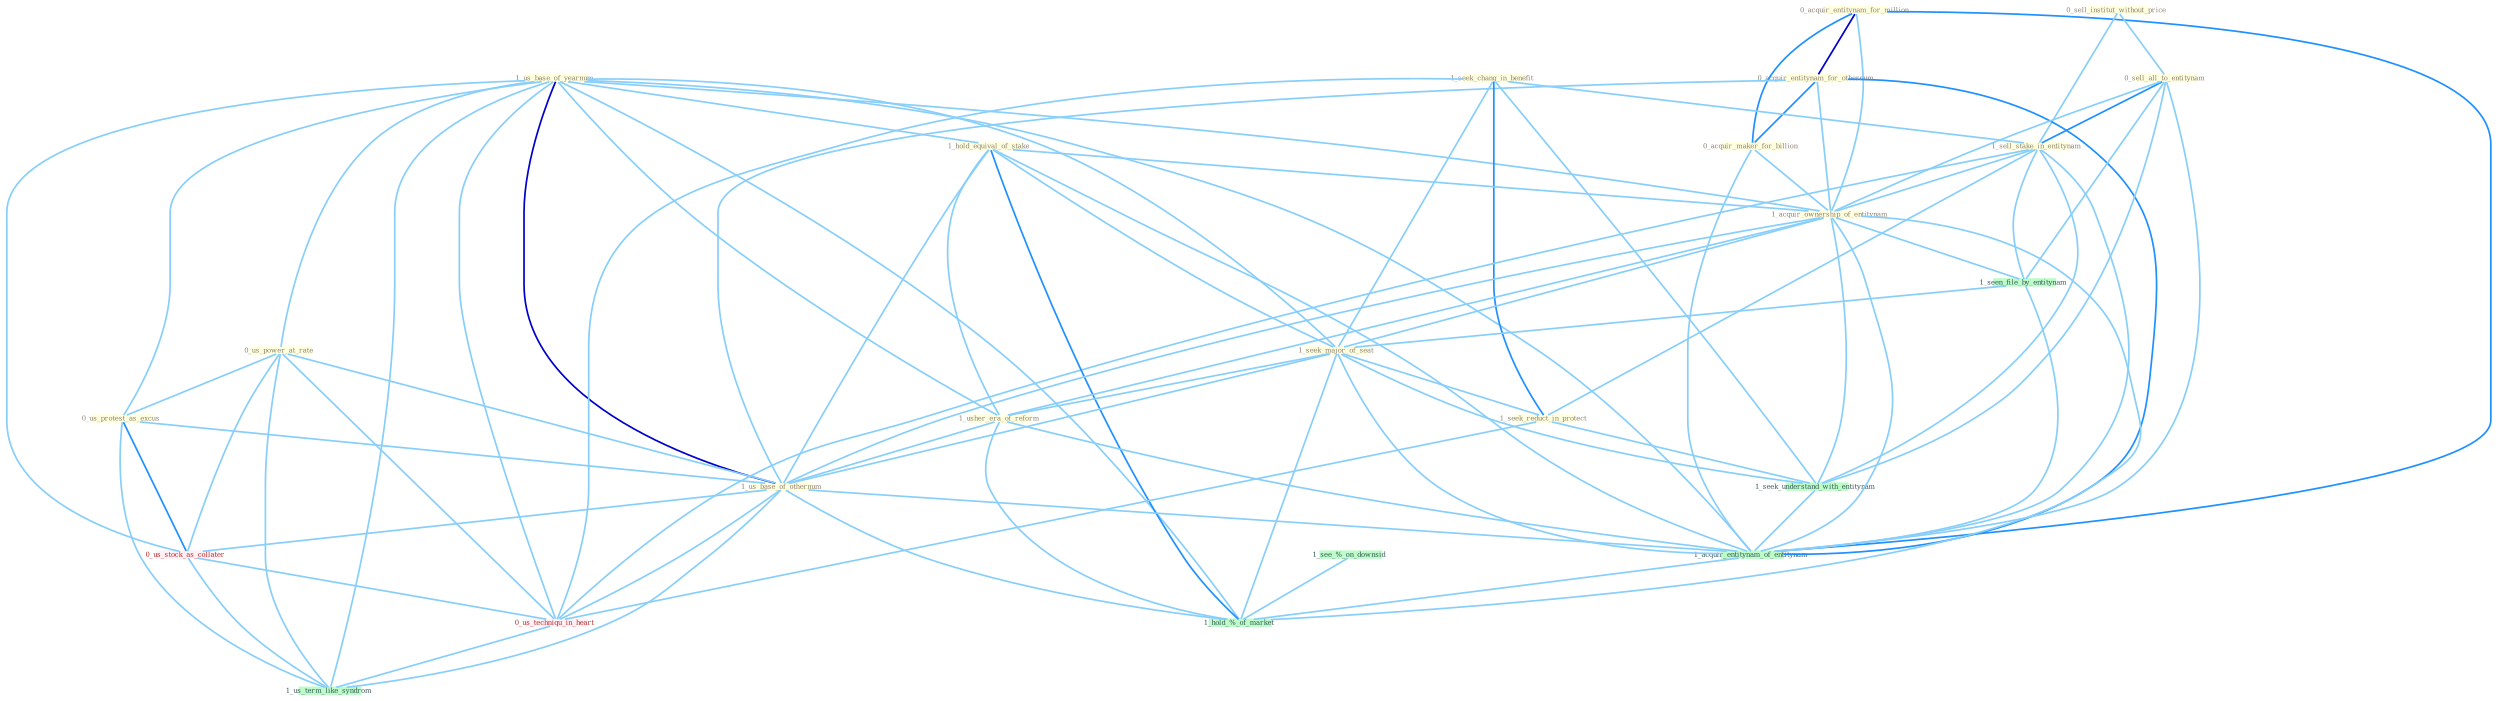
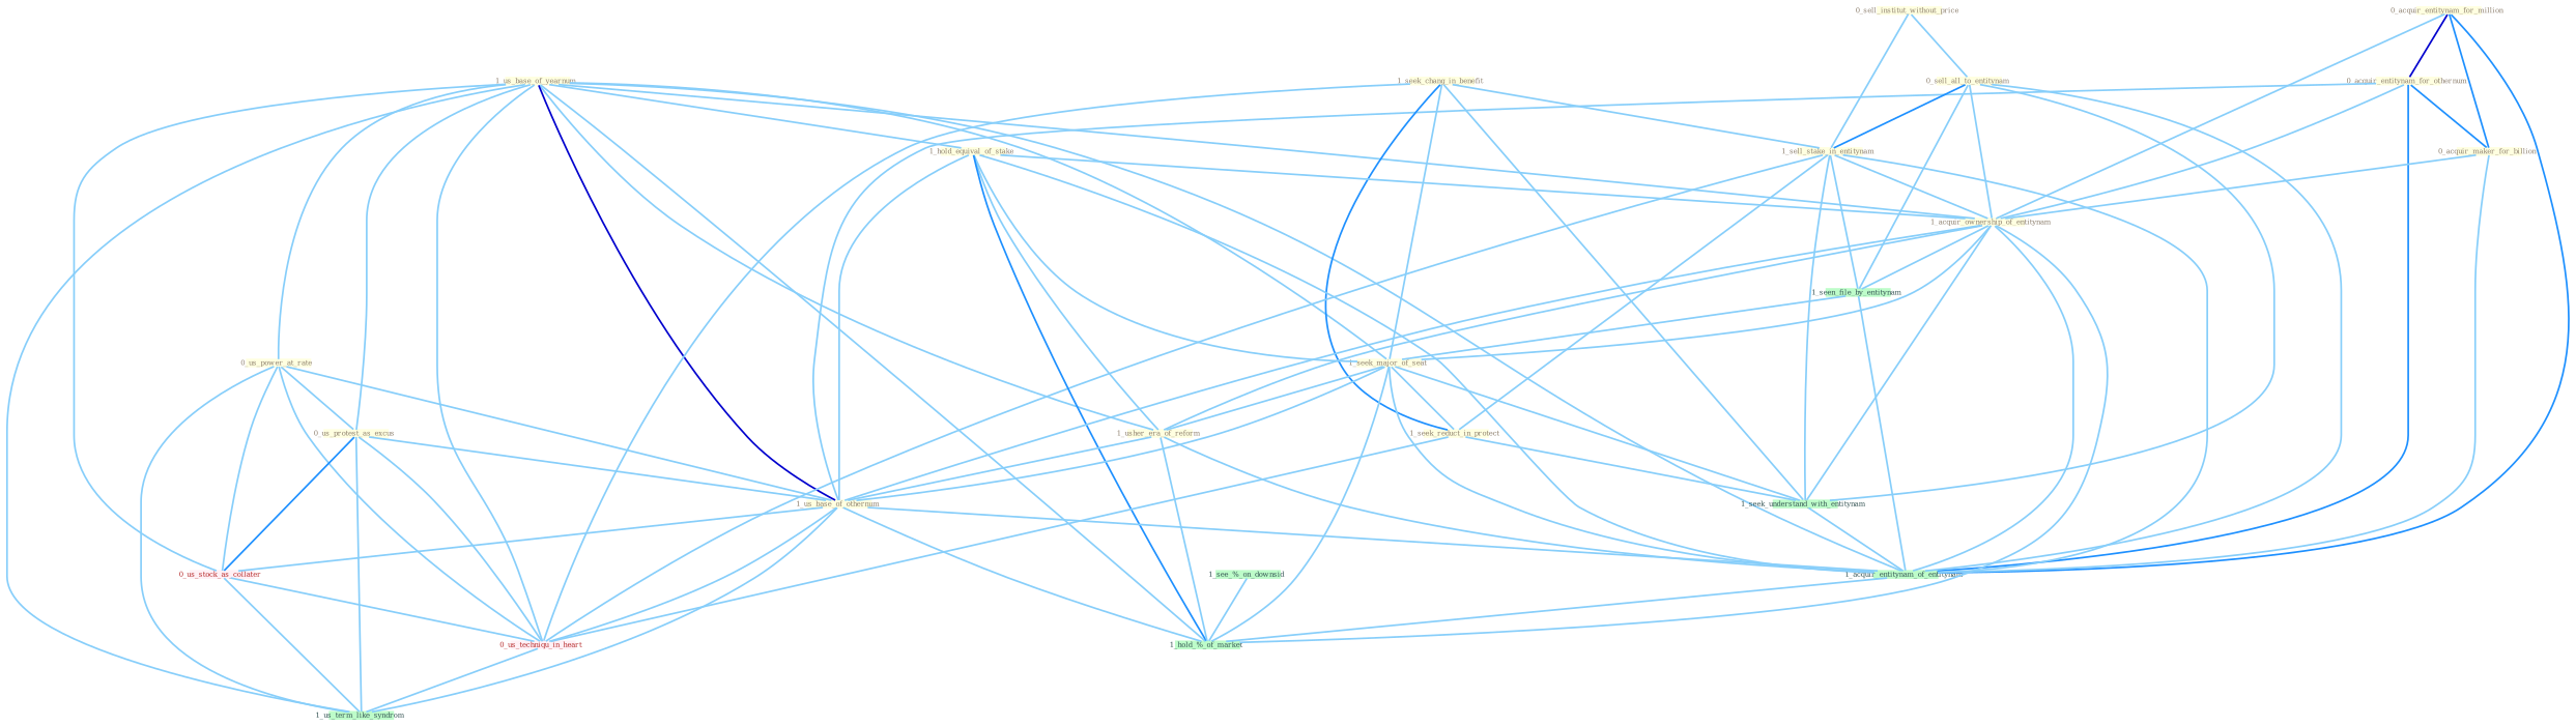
  graph {
    node [color="#ffffe0" fixedsize=true fontcolor="#8b7d6b" fontsize=4 shape=polygon style=filled]
    edge [color="#87cefa" w=1]
    "0_acquir_entitynam_for_million " [height=.06 width=.5]
    "0_sell_institut_without_price " [height=.06 width=.5]
    "0_acquir_entitynam_for_othernum " [height=.06 width=.5]
    "1_us_base_of_yearnum " [height=.06 width=.5]
    "1_seek_chang_in_benefit " [height=.06 width=.5]
    "0_sell_all_to_entitynam " [height=.06 width=.5]
    "1_sell_stake_in_entitynam " [height=.06 width=.5]
    "0_acquir_maker_for_billion " [height=.06 width=.5]
    "1_hold_equival_of_stake " [height=.06 width=.5]
    "0_us_power_at_rate " [height=.06 width=.5]
    "0_us_protest_as_excus " [height=.06 width=.5]
    "1_seek_major_of_seat " [height=.06 width=.5]
    "1_seek_reduct_in_protect " [height=.06 width=.5]
    "1_usher_era_of_reform " [height=.06 width=.5]
    "1_us_base_of_othernum " [height=.06 width=.5]
    "1_acquir_ownership_of_entitynam " [height=.06 width=.5]
    "0_us_stock_as_collater " [color="#fff0f5" fontcolor="#b22222" height=.06 width=.5]
    "0_us_techniqu_in_heart " [color="#fff0f5" fontcolor="#b22222" height=.06 width=.5]
    "1_acquir_entitynam_of_entitynam " [color="#BDFCC9" fontcolor="#2f4f4f" height=.06 width=.5]
    "1_us_term_like_syndrom " [color="#BDFCC9" fontcolor="#2f4f4f" height=.06 width=.5]
    "1_hold_%_of_market " [color="#BDFCC9" fontcolor="#2f4f4f" height=.06 width=.5]
    "1_seek_understand_with_entitynam " [color="#BDFCC9" fontcolor="#2f4f4f" height=.06 width=.5]
    "1_seen_file_by_entitynam " [color="#BDFCC9" fontcolor="#2f4f4f" height=.06 width=.5]
    "1_see_%_on_downsid " [color="#BDFCC9" fontcolor="#2f4f4f" height=.06 width=.5]
    subgraph sub_1 {
      "0_acquir_entitynam_for_million "
      "0_sell_institut_without_price "
      "0_acquir_entitynam_for_othernum "
      "1_us_base_of_yearnum "
      "1_seek_chang_in_benefit "
      "0_sell_all_to_entitynam "
      "1_sell_stake_in_entitynam "
      "0_acquir_maker_for_billion "
      "1_hold_equival_of_stake "
      "0_us_power_at_rate "
      "0_us_protest_as_excus "
      "1_seek_major_of_seat "
      "1_seek_reduct_in_protect "
      "1_usher_era_of_reform "
      "1_us_base_of_othernum "
      "1_acquir_ownership_of_entitynam "
    }
    subgraph sub_2 {
      "0_us_stock_as_collater "
      "0_us_techniqu_in_heart "
    }
    "0_acquir_entitynam_for_million " -- "0_acquir_entitynam_for_othernum " [color="#0000cd" w=3]
    "0_acquir_entitynam_for_million " -- "0_acquir_maker_for_billion " [color="#1e90ff" w=2]
    "0_acquir_entitynam_for_million " -- "1_acquir_ownership_of_entitynam "
    "0_acquir_entitynam_for_million " -- "1_acquir_entitynam_of_entitynam " [color="#1e90ff" w=2]
    "0_sell_institut_without_price " -- "0_sell_all_to_entitynam "
    "0_sell_institut_without_price " -- "1_sell_stake_in_entitynam "
    "0_acquir_entitynam_for_othernum " -- "0_acquir_maker_for_billion " [color="#1e90ff" w=2]
    "0_acquir_entitynam_for_othernum " -- "1_us_base_of_othernum "
    "0_acquir_entitynam_for_othernum " -- "1_acquir_ownership_of_entitynam "
    "0_acquir_entitynam_for_othernum " -- "1_acquir_entitynam_of_entitynam " [color="#1e90ff" w=2]
    "1_us_base_of_yearnum " -- "1_hold_equival_of_stake "
    "1_us_base_of_yearnum " -- "0_us_power_at_rate "
    "1_us_base_of_yearnum " -- "0_us_protest_as_excus "
    "1_us_base_of_yearnum " -- "1_seek_major_of_seat "
    "1_us_base_of_yearnum " -- "1_usher_era_of_reform "
    "1_us_base_of_yearnum " -- "1_us_base_of_othernum " [color="#0000cd" w=3]
    "1_us_base_of_yearnum " -- "1_acquir_ownership_of_entitynam "
    "1_us_base_of_yearnum " -- "0_us_stock_as_collater "
    "1_us_base_of_yearnum " -- "0_us_techniqu_in_heart "
    "1_us_base_of_yearnum " -- "1_acquir_entitynam_of_entitynam "
    "1_us_base_of_yearnum " -- "1_us_term_like_syndrom "
    "1_us_base_of_yearnum " -- "1_hold_%_of_market "
    "1_seek_chang_in_benefit " -- "1_sell_stake_in_entitynam "
    "1_seek_chang_in_benefit " -- "1_seek_major_of_seat "
    "1_seek_chang_in_benefit " -- "1_seek_reduct_in_protect " [color="#1e90ff" w=2]
    "1_seek_chang_in_benefit " -- "0_us_techniqu_in_heart "
    "1_seek_chang_in_benefit " -- "1_seek_understand_with_entitynam "
    "0_sell_all_to_entitynam " -- "1_sell_stake_in_entitynam " [color="#1e90ff" w=2]
    "0_sell_all_to_entitynam " -- "1_acquir_ownership_of_entitynam "
    "0_sell_all_to_entitynam " -- "1_acquir_entitynam_of_entitynam "
    "0_sell_all_to_entitynam " -- "1_seek_understand_with_entitynam "
    "0_sell_all_to_entitynam " -- "1_seen_file_by_entitynam "
    "1_sell_stake_in_entitynam " -- "1_seek_reduct_in_protect "
    "1_sell_stake_in_entitynam " -- "1_acquir_ownership_of_entitynam "
    "1_sell_stake_in_entitynam " -- "0_us_techniqu_in_heart "
    "1_sell_stake_in_entitynam " -- "1_acquir_entitynam_of_entitynam "
    "1_sell_stake_in_entitynam " -- "1_seek_understand_with_entitynam "
    "1_sell_stake_in_entitynam " -- "1_seen_file_by_entitynam "
    "0_acquir_maker_for_billion " -- "1_acquir_ownership_of_entitynam "
    "0_acquir_maker_for_billion " -- "1_acquir_entitynam_of_entitynam "
    "1_hold_equival_of_stake " -- "1_seek_major_of_seat "
    "1_hold_equival_of_stake " -- "1_usher_era_of_reform "
    "1_hold_equival_of_stake " -- "1_us_base_of_othernum "
    "1_hold_equival_of_stake " -- "1_acquir_ownership_of_entitynam "
    "1_hold_equival_of_stake " -- "1_acquir_entitynam_of_entitynam "
    "1_hold_equival_of_stake " -- "1_hold_%_of_market " [color="#1e90ff" w=2]
    "0_us_power_at_rate " -- "0_us_protest_as_excus "
    "0_us_power_at_rate " -- "1_us_base_of_othernum "
    "0_us_power_at_rate " -- "0_us_stock_as_collater "
    "0_us_power_at_rate " -- "0_us_techniqu_in_heart "
    "0_us_power_at_rate " -- "1_us_term_like_syndrom "
    "0_us_protest_as_excus " -- "1_us_base_of_othernum "
    "0_us_protest_as_excus " -- "0_us_stock_as_collater " [color="#1e90ff" w=2]
+   "0_us_protest_as_excus " -- "0_us_techniqu_in_heart "
    "0_us_protest_as_excus " -- "1_us_term_like_syndrom "
    "1_seek_major_of_seat " -- "1_seek_reduct_in_protect "
    "1_seek_major_of_seat " -- "1_usher_era_of_reform "
    "1_seek_major_of_seat " -- "1_us_base_of_othernum "
    "1_seek_major_of_seat " -- "1_acquir_ownership_of_entitynam "
    "1_seek_major_of_seat " -- "1_acquir_entitynam_of_entitynam "
    "1_seek_major_of_seat " -- "1_hold_%_of_market "
    "1_seek_major_of_seat " -- "1_seek_understand_with_entitynam "
    "1_seek_reduct_in_protect " -- "0_us_techniqu_in_heart "
    "1_seek_reduct_in_protect " -- "1_seek_understand_with_entitynam "
    "1_usher_era_of_reform " -- "1_us_base_of_othernum "
    "1_usher_era_of_reform " -- "1_acquir_ownership_of_entitynam "
    "1_usher_era_of_reform " -- "1_acquir_entitynam_of_entitynam "
    "1_usher_era_of_reform " -- "1_hold_%_of_market "
    "1_us_base_of_othernum " -- "1_acquir_ownership_of_entitynam "
    "1_us_base_of_othernum " -- "0_us_stock_as_collater "
    "1_us_base_of_othernum " -- "0_us_techniqu_in_heart "
    "1_us_base_of_othernum " -- "1_acquir_entitynam_of_entitynam "
    "1_us_base_of_othernum " -- "1_us_term_like_syndrom "
    "1_us_base_of_othernum " -- "1_hold_%_of_market "
    "1_acquir_ownership_of_entitynam " -- "1_acquir_entitynam_of_entitynam " [w=3]
    "1_acquir_ownership_of_entitynam " -- "1_hold_%_of_market "
    "1_acquir_ownership_of_entitynam " -- "1_seek_understand_with_entitynam "
    "1_acquir_ownership_of_entitynam " -- "1_seen_file_by_entitynam "
    "0_us_stock_as_collater " -- "0_us_techniqu_in_heart "
    "0_us_stock_as_collater " -- "1_us_term_like_syndrom "
    "0_us_techniqu_in_heart " -- "1_us_term_like_syndrom "
    "1_acquir_entitynam_of_entitynam " -- "1_hold_%_of_market "
    "1_seek_understand_with_entitynam " -- "1_acquir_entitynam_of_entitynam "
    "1_seen_file_by_entitynam " -- "1_seek_major_of_seat "
    "1_seen_file_by_entitynam " -- "1_acquir_entitynam_of_entitynam "
    "1_see_%_on_downsid " -- "1_hold_%_of_market "
  }
